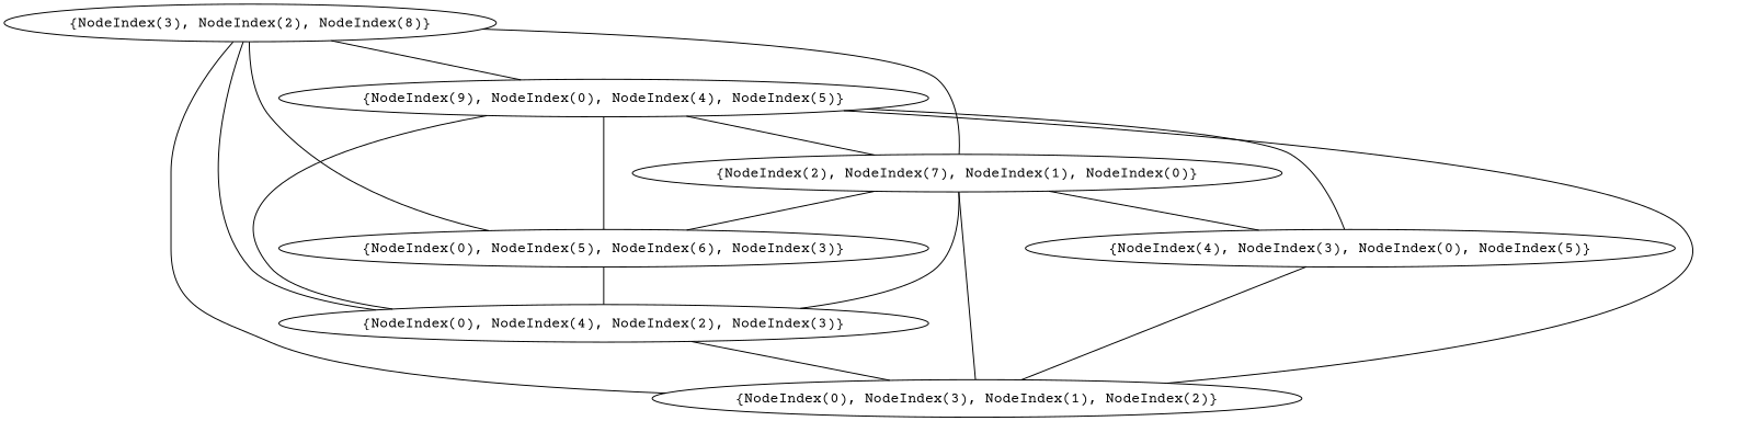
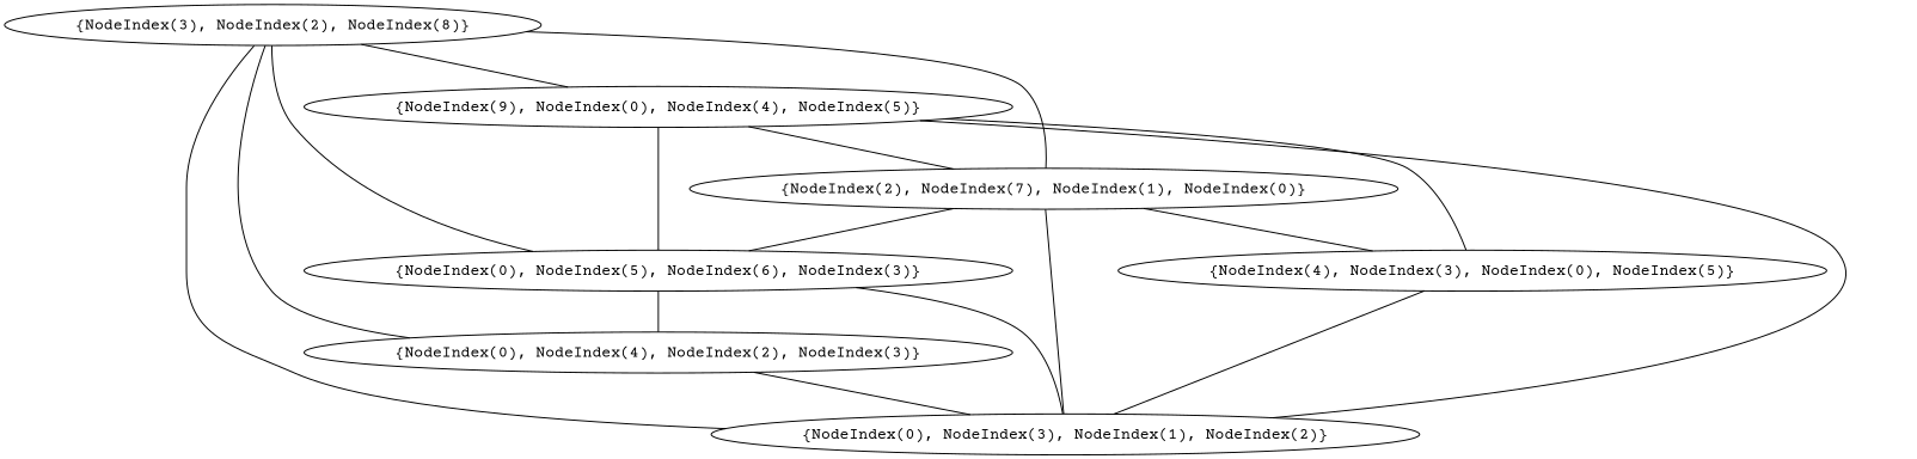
  graph {
    fontname="Courier Prime"
    node [fontname="Courier Prime"]
    edge [fontname="Courier Prime"]
    n1 [label="{NodeIndex(0), NodeIndex(3), NodeIndex(1), NodeIndex(2)}"]
    n2 [label="{NodeIndex(0), NodeIndex(4), NodeIndex(2), NodeIndex(3)}"]
    n3 [label="{NodeIndex(4), NodeIndex(3), NodeIndex(0), NodeIndex(5)}"]
    n4 [label="{NodeIndex(0), NodeIndex(5), NodeIndex(6), NodeIndex(3)}"]
    n5 [label="{NodeIndex(2), NodeIndex(7), NodeIndex(1), NodeIndex(0)}"]
    n6 [label="{NodeIndex(9), NodeIndex(0), NodeIndex(4), NodeIndex(5)}"]
    n7 [label="{NodeIndex(3), NodeIndex(2), NodeIndex(8)}"]
    n2 -- n1
    n3 -- n1
+   n4 -- n1
    n4 -- n2
    n5 -- n1
-   n5 -- n2
    n5 -- n3
    n5 -- n4
    n6 -- n1
-   n6 -- n2
    n6 -- n3
    n6 -- n4
    n6 -- n5
    n7 -- n1
    n7 -- n2
    n7 -- n4
    n7 -- n5
    n7 -- n6
  }
